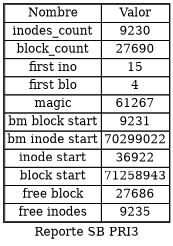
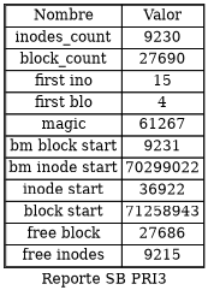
  digraph {
    label="Reporte SB PRI3"
    randir=TB
    rankdir=LR
-   n1 [label=< <table border="1" cellborder="1" cellspacing="0"> <tr><td>Nombre</td><td>Valor</td></tr> <tr><td>inodes_count</td><td>9230</td></tr> <tr><td>block_count</td><td>27690</td></tr> <tr><td>first ino</td><td>15</td></tr> <tr><td>first blo</td><td>4</td></tr> <tr><td>magic</td><td>61267</td></tr> <tr><td>bm block start</td><td>9231</td></tr> <tr><td>bm inode start</td><td>70299022</td></tr> <tr><td>inode start</td><td>36922</td></tr> <tr><td>block start</td><td>71258943</td></tr> <tr><td>free block</td><td>27686</td></tr> <tr><td>free inodes</td><td>9235</td></tr>  </table> > shape=plain]
+   n1 [label=< <table border="1" cellborder="1" cellspacing="0"> <tr><td>Nombre</td><td>Valor</td></tr> <tr><td>inodes_count</td><td>9230</td></tr> <tr><td>block_count</td><td>27690</td></tr> <tr><td>first ino</td><td>15</td></tr> <tr><td>first blo</td><td>4</td></tr> <tr><td>magic</td><td>61267</td></tr> <tr><td>bm block start</td><td>9231</td></tr> <tr><td>bm inode start</td><td>70299022</td></tr> <tr><td>inode start</td><td>36922</td></tr> <tr><td>block start</td><td>71258943</td></tr> <tr><td>free block</td><td>27686</td></tr> <tr><td>free inodes</td><td>9215</td></tr>  </table> > shape=plain]
  }
